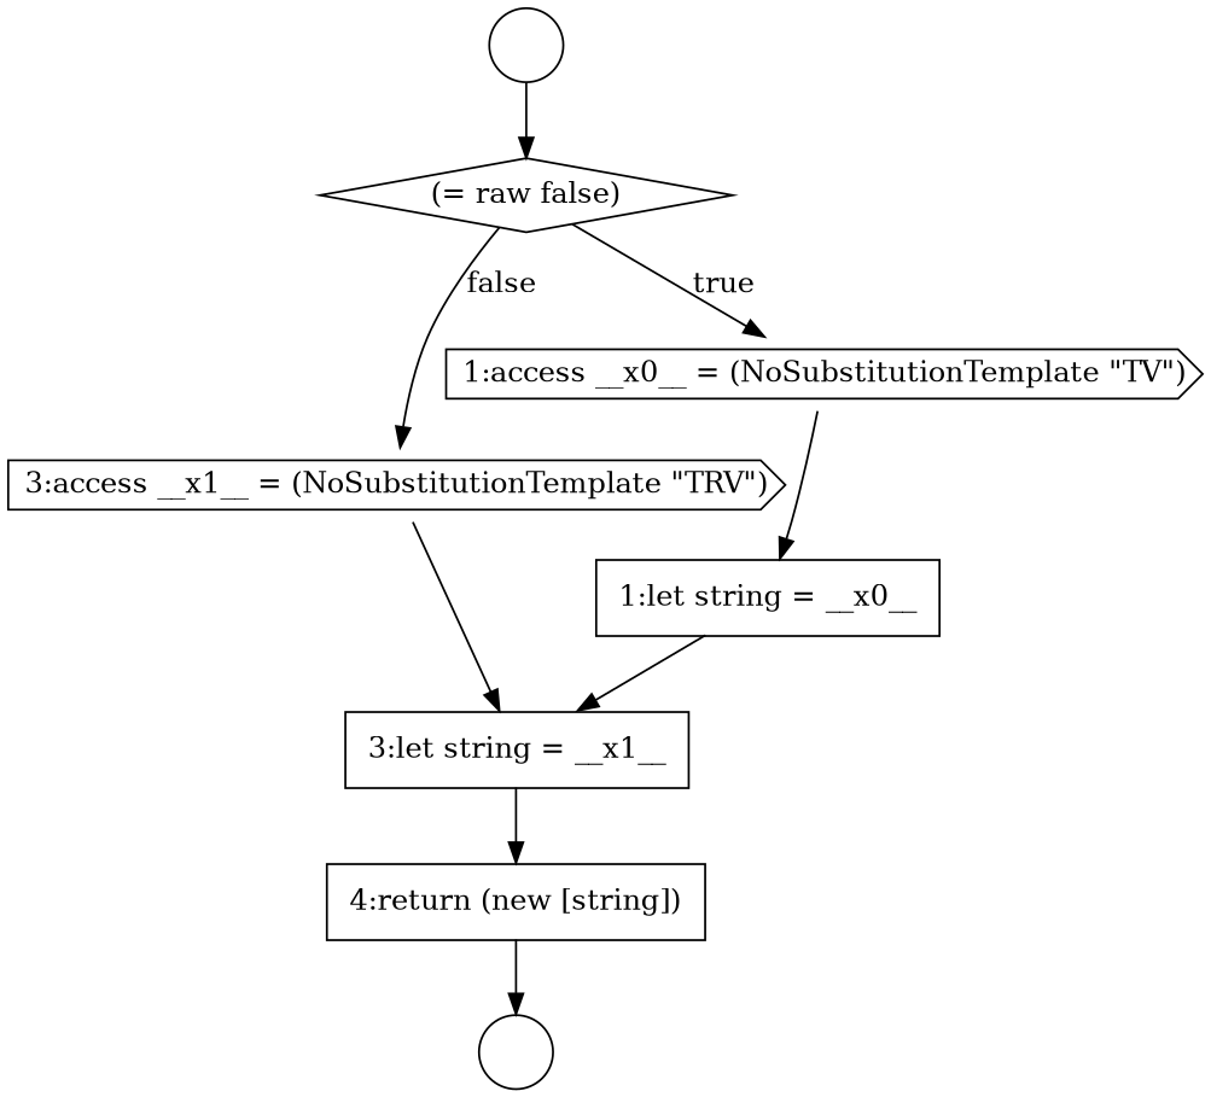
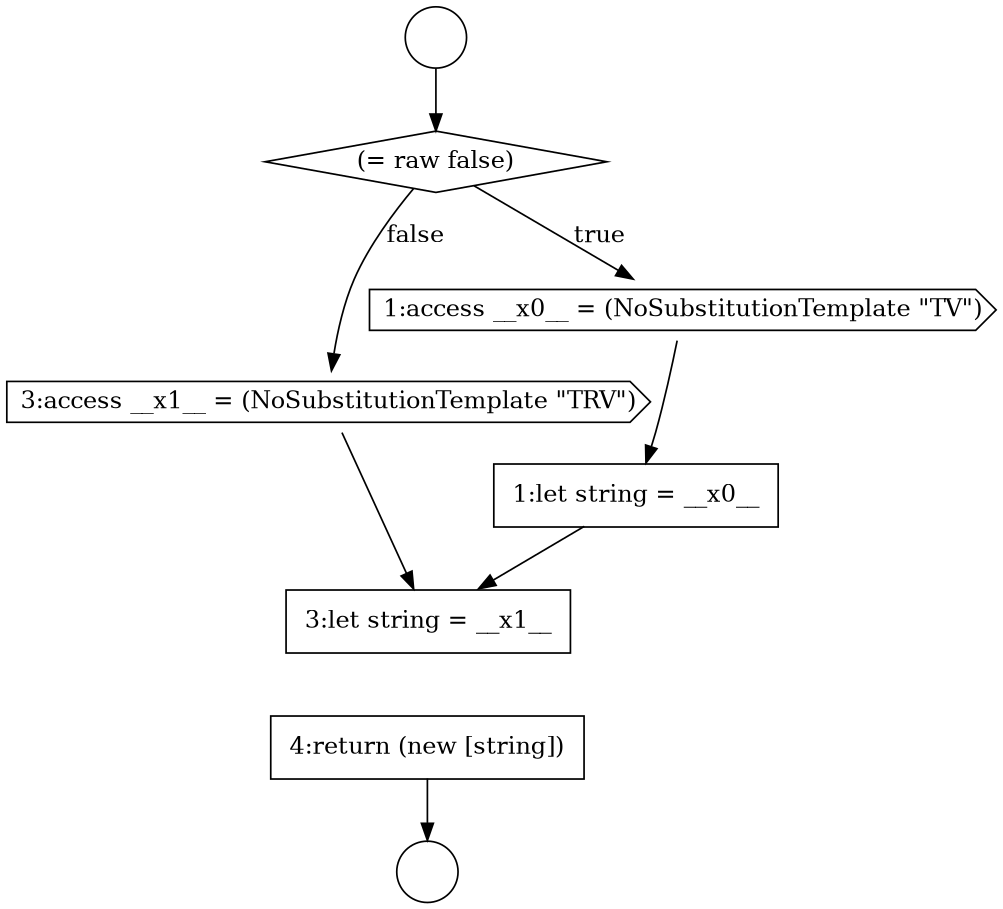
  digraph {
    node [color=black fillcolor=white shape=none style=filled]
    edge [color=black]
    n1 [label=" " shape=circle]
    n2 [label=<<font color="black">(= raw false)</font>> shape=diamond]
    n3 [label=<<font color="black">3:access __x1__ = (NoSubstitutionTemplate &quot;TRV&quot;)</font>> shape=cds]
    n4 [label=<<font color="black">1:access __x0__ = (NoSubstitutionTemplate &quot;TV&quot;)</font>> shape=cds]
    n5 [label=<<font color="black">     <table border="0" cellborder="1" cellspacing="0" cellpadding="10">       <tr><td align="left">1:let string = __x0__</td></tr>     </table>   </font>> margin=0]
    n6 [label=<<font color="black">     <table border="0" cellborder="1" cellspacing="0" cellpadding="10">       <tr><td align="left">3:let string = __x1__</td></tr>     </table>   </font>> margin=0]
    n7 [label=<<font color="black">     <table border="0" cellborder="1" cellspacing="0" cellpadding="10">       <tr><td align="left">4:return (new [string])</td></tr>     </table>   </font>> margin=0]
    n8 [label=" " shape=circle]
    n1 -> n2
    n2 -> n3 [label=<<font color="black">false</font>>]
    n2 -> n4 [label=<<font color="black">true</font>>]
    n3 -> n6
    n4 -> n5
    n5 -> n6
-   n6 -> n7
    n7 -> n8
  }
